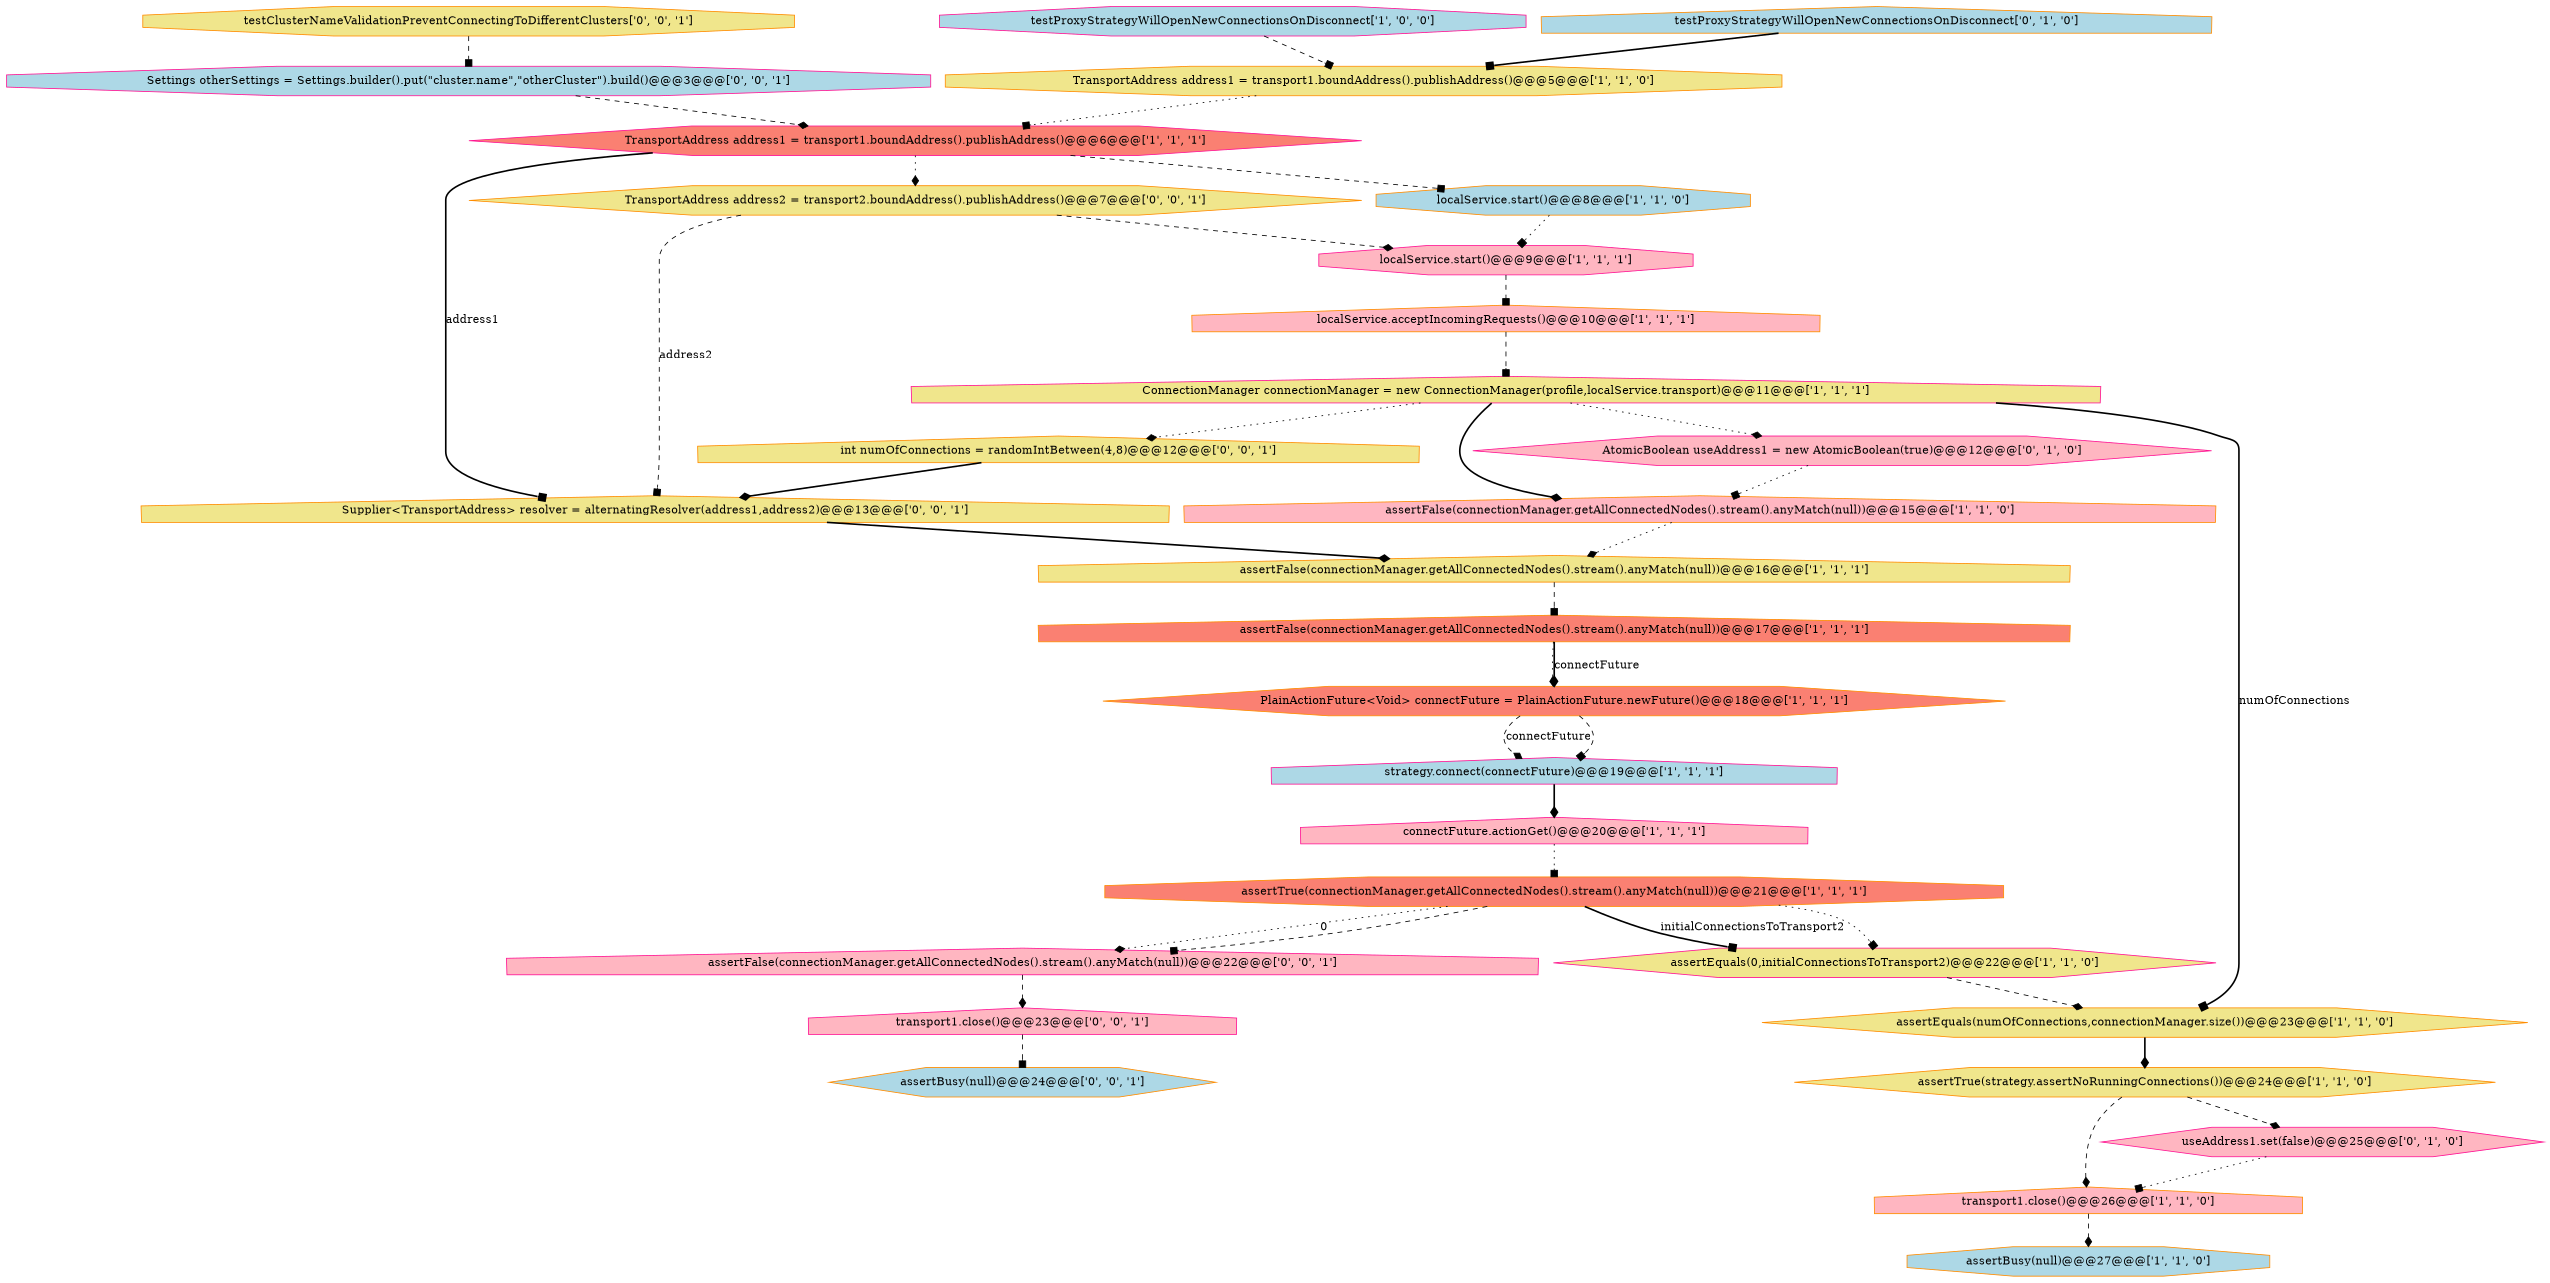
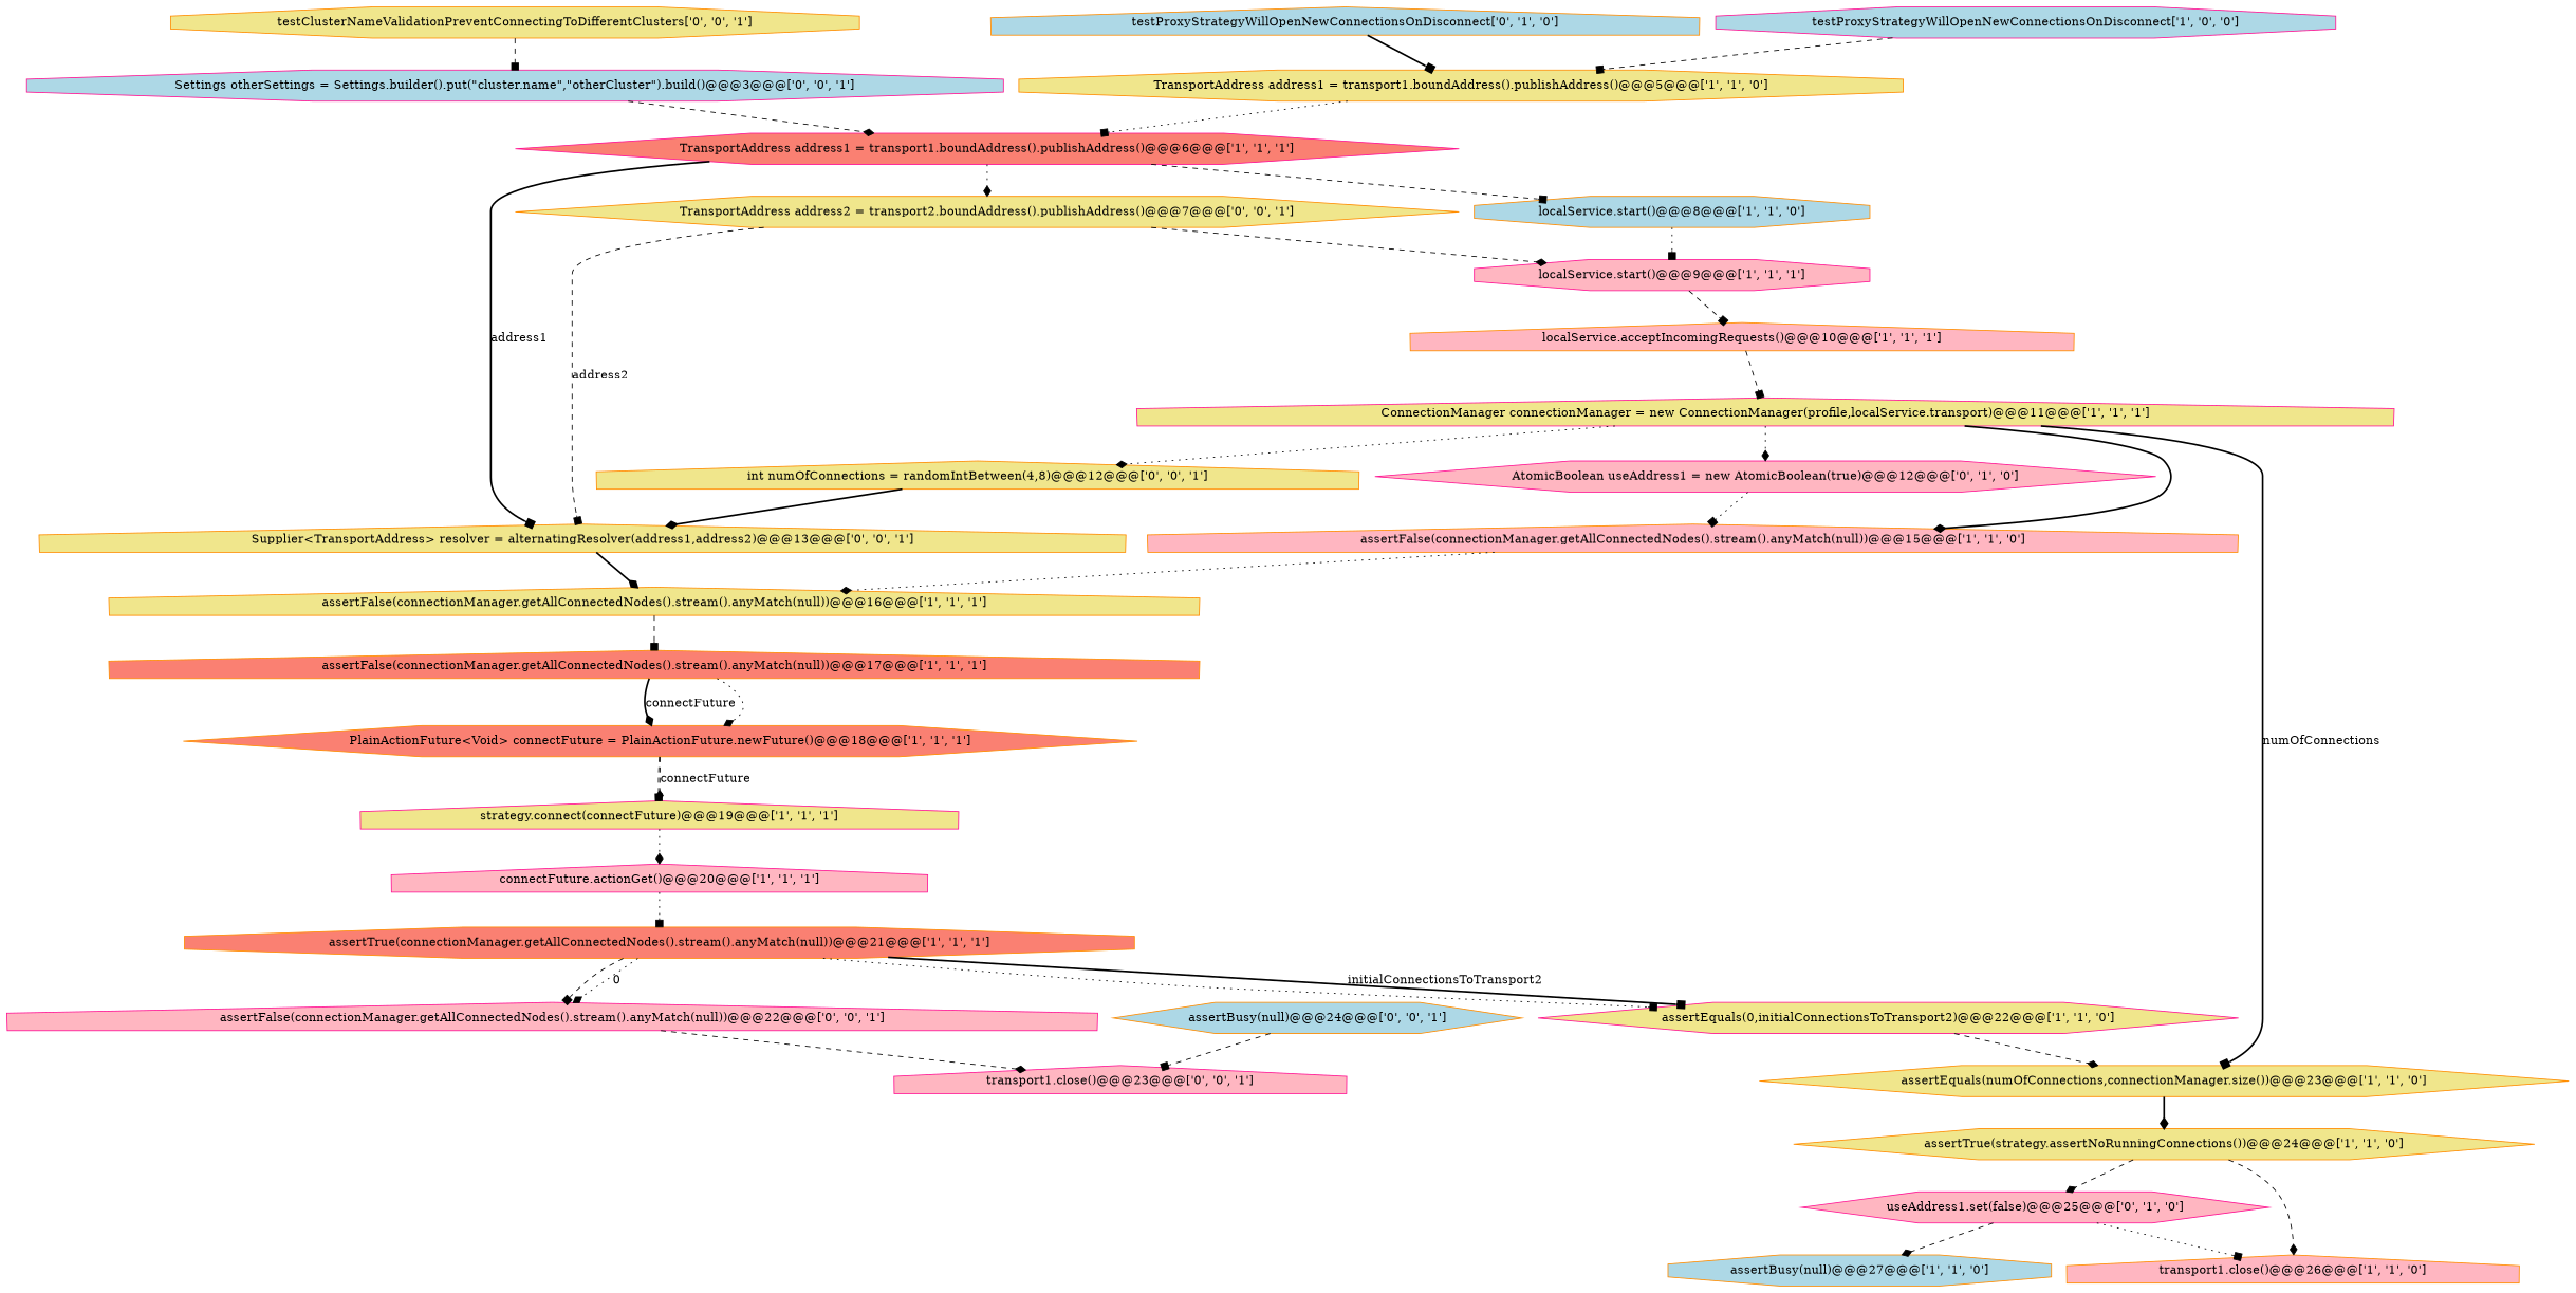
  digraph {
    node [color=darkorange fillcolor=khaki shape=house style=filled]
    edge [arrowhead=diamond style=dashed]
    n1 [color=deeppink label="assertEquals(0,initialConnectionsToTransport2)@@@22@@@['1', '1', '0']" shape=hexagon]
    n2 [label="assertEquals(numOfConnections,connectionManager.size())@@@23@@@['1', '1', '0']" shape=hexagon]
    n3 [label="assertTrue(strategy.assertNoRunningConnections())@@@24@@@['1', '1', '0']" shape=hexagon]
    n4 [label="TransportAddress address2 = transport2.boundAddress().publishAddress()@@@7@@@['0', '0', '1']" shape=hexagon]
    n5 [color=deeppink fillcolor=lightpink label="localService.start()@@@9@@@['1', '1', '1']" shape=octagon]
    n6 [label="Supplier<TransportAddress> resolver = alternatingResolver(address1,address2)@@@13@@@['0', '0', '1']"]
    n7 [fillcolor=lightpink label="localService.acceptIncomingRequests()@@@10@@@['1', '1', '1']"]
    n8 [label="assertFalse(connectionManager.getAllConnectedNodes().stream().anyMatch(null))@@@16@@@['1', '1', '1']"]
    n9 [fillcolor=lightblue label="assertBusy(null)@@@24@@@['0', '0', '1']" shape=hexagon]
    n10 [color=deeppink fillcolor=lightpink label="useAddress1.set(false)@@@25@@@['0', '1', '0']" shape=hexagon]
    n11 [fillcolor=lightpink label="transport1.close()@@@26@@@['1', '1', '0']"]
    n12 [fillcolor=lightblue label="assertBusy(null)@@@27@@@['1', '1', '0']" shape=octagon]
    n13 [label="testClusterNameValidationPreventConnectingToDifferentClusters['0', '0', '1']" shape=octagon]
    n14 [color=deeppink fillcolor=lightblue label="Settings otherSettings = Settings.builder().put(\"cluster.name\",\"otherCluster\").build()@@@3@@@['0', '0', '1']" shape=octagon]
    n15 [color=deeppink fillcolor=salmon label="TransportAddress address1 = transport1.boundAddress().publishAddress()@@@6@@@['1', '1', '1']" shape=hexagon]
    n16 [fillcolor=salmon label="assertFalse(connectionManager.getAllConnectedNodes().stream().anyMatch(null))@@@17@@@['1', '1', '1']"]
    n17 [fillcolor=salmon label="PlainActionFuture<Void> connectFuture = PlainActionFuture.newFuture()@@@18@@@['1', '1', '1']" shape=hexagon]
    n18 [color=deeppink fillcolor=lightpink label="assertFalse(connectionManager.getAllConnectedNodes().stream().anyMatch(null))@@@22@@@['0', '0', '1']"]
    n19 [color=deeppink fillcolor=lightpink label="transport1.close()@@@23@@@['0', '0', '1']"]
    n20 [color=deeppink fillcolor=lightblue label="testProxyStrategyWillOpenNewConnectionsOnDisconnect['1', '0', '0']" shape=octagon]
    n21 [label="TransportAddress address1 = transport1.boundAddress().publishAddress()@@@5@@@['1', '1', '0']" shape=octagon]
    n22 [fillcolor=lightblue label="localService.start()@@@8@@@['1', '1', '0']" shape=octagon]
    n23 [color=deeppink label="ConnectionManager connectionManager = new ConnectionManager(profile,localService.transport)@@@11@@@['1', '1', '1']"]
    n24 [fillcolor=lightpink label="assertFalse(connectionManager.getAllConnectedNodes().stream().anyMatch(null))@@@15@@@['1', '1', '0']"]
    n25 [label="int numOfConnections = randomIntBetween(4,8)@@@12@@@['0', '0', '1']"]
    n26 [color=deeppink fillcolor=lightpink label="AtomicBoolean useAddress1 = new AtomicBoolean(true)@@@12@@@['0', '1', '0']" shape=hexagon]
-   n27 [color=deeppink fillcolor=lightblue label="strategy.connect(connectFuture)@@@19@@@['1', '1', '1']"]
+   n27 [color=deeppink label="strategy.connect(connectFuture)@@@19@@@['1', '1', '1']"]
    n28 [color=deeppink fillcolor=lightpink label="connectFuture.actionGet()@@@20@@@['1', '1', '1']"]
    n29 [fillcolor=salmon label="assertTrue(connectionManager.getAllConnectedNodes().stream().anyMatch(null))@@@21@@@['1', '1', '1']" shape=octagon]
    n30 [fillcolor=lightblue label="testProxyStrategyWillOpenNewConnectionsOnDisconnect['0', '1', '0']"]
    n1 -> n2
    n2 -> n3 [style=bold]
    n3 -> n10
    n3 -> n11
    n4 -> n5
    n4 -> n6 [arrowhead=box label=address2]
    n5 -> n7 [arrowhead=box]
    n6 -> n8 [style=bold]
    n7 -> n23 [arrowhead=box]
    n8 -> n16 [arrowhead=box]
    n10 -> n11 [arrowhead=box style=dotted]
-   n11 -> n12
+   n10 -> n12
    n13 -> n14 [arrowhead=box]
    n14 -> n15
    n15 -> n4 [style=dotted]
    n15 -> n6 [arrowhead=box label=address1 style=bold]
    n15 -> n22 [arrowhead=box]
    n16 -> n17 [style=dotted]
    n16 -> n17 [label=connectFuture style=bold]
    n17 -> n27 [label=connectFuture]
    n17 -> n27 [arrowhead=box]
    n18 -> n19
-   n19 -> n9 [arrowhead=box]
+   n9 -> n19 [arrowhead=box]
    n20 -> n21 [arrowhead=box]
    n21 -> n15 [arrowhead=box style=dotted]
    n22 -> n5 [arrowhead=box style=dotted]
    n23 -> n2 [arrowhead=box label=numOfConnections style=bold]
    n23 -> n24 [style=bold]
    n23 -> n25 [style=dotted]
    n23 -> n26 [style=dotted]
    n24 -> n8 [style=dotted]
    n25 -> n6 [style=bold]
    n26 -> n24 [arrowhead=box style=dotted]
-   n27 -> n28 [style=bold]
+   n27 -> n28 [style=dotted]
    n28 -> n29 [arrowhead=box style=dotted]
    n29 -> n1 [arrowhead=box label=initialConnectionsToTransport2 style=bold]
    n29 -> n1 [arrowhead=box style=dotted]
    n29 -> n18 [label=0 style=dotted]
    n29 -> n18 [arrowhead=box]
    n30 -> n21 [arrowhead=box style=bold]
  }
